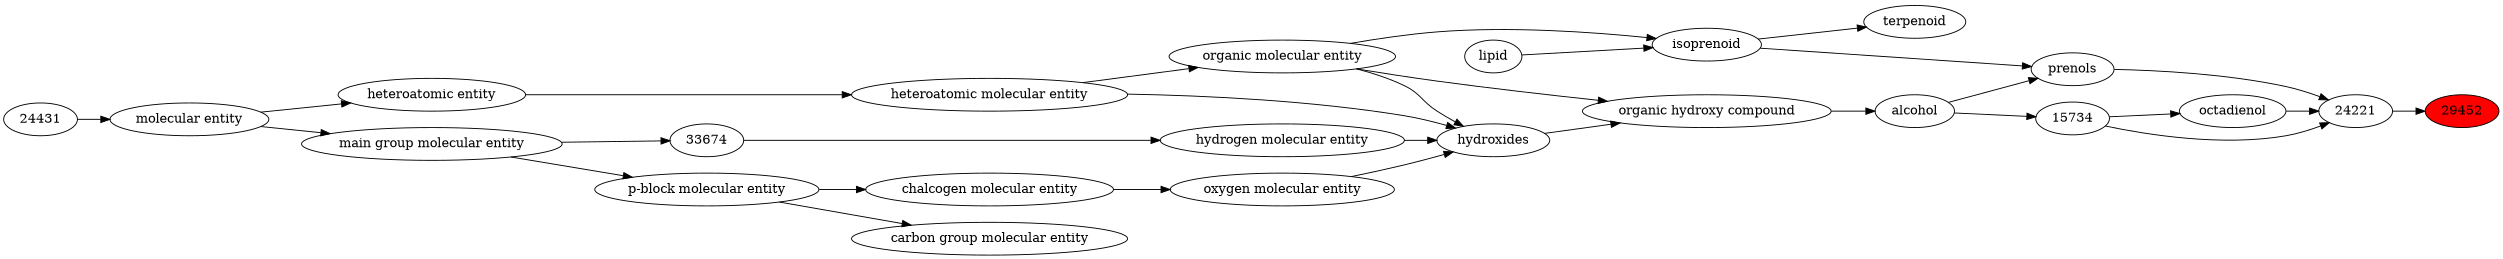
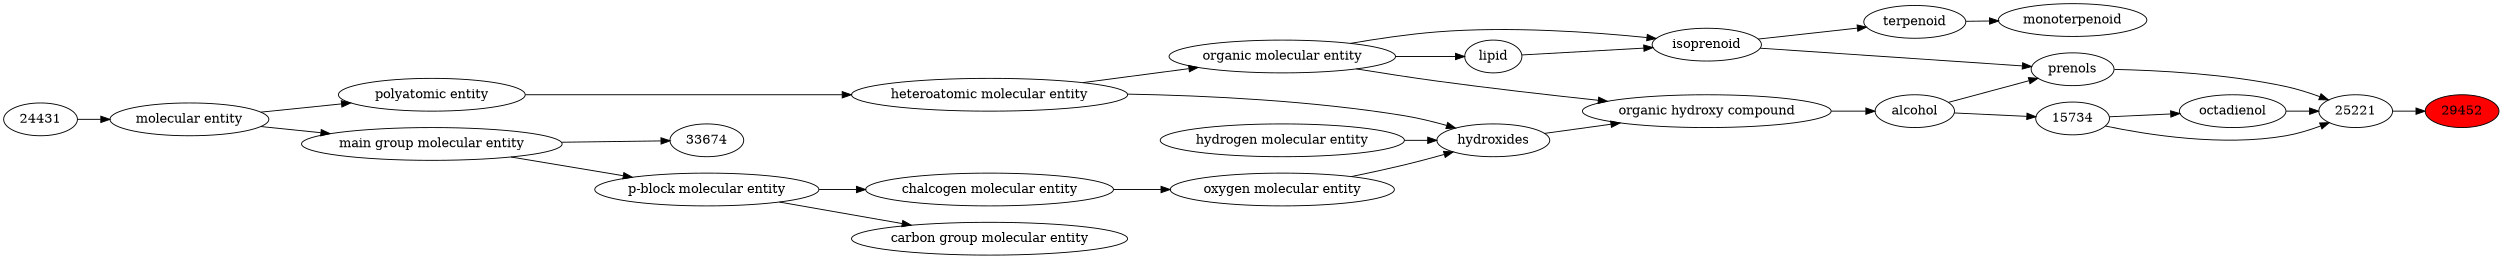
  digraph {
    rankdir=LR
    n1 [fillcolor=red label=29452 style=filled]
-   n2 [label=24221]
+   n2 [label=25221]
    n3 [label=octadienol]
    n4 [label=prenols]
+   n5 [label=monoterpenoid]
    n6 [label=15734]
    n7 [label=alcohol]
    n8 [label=isoprenoid]
    n9 [label=terpenoid]
    n10 [label="organic hydroxy compound"]
    n11 [label=lipid]
    n12 [label="organic molecular entity"]
    n13 [label=hydroxides]
    n14 [label="carbon group molecular entity"]
    n15 [label="oxygen molecular entity"]
    n16 [label="hydrogen molecular entity"]
    n17 [label="heteroatomic molecular entity"]
    n18 [label="p-block molecular entity"]
    n19 [label="chalcogen molecular entity"]
    n20 [label=33674]
-   n21 [label="heteroatomic entity"]
+   n21 [label="polyatomic entity"]
    n22 [label="main group molecular entity"]
    n23 [label="molecular entity"]
    n24 [label=24431]
    n2 -> n1
    n3 -> n2
    n4 -> n2
    n6 -> n2
    n6 -> n3
    n7 -> n4
    n7 -> n6
    n8 -> n4
    n8 -> n9
+   n9 -> n5
    n10 -> n7
    n11 -> n8
    n12 -> n8
    n12 -> n10
-   n12 -> n13
+   n12 -> n11
    n13 -> n10
    n15 -> n13
    n16 -> n13
    n17 -> n12
    n17 -> n13
    n18 -> n14
    n18 -> n19
    n19 -> n15
-   n20 -> n16
    n21 -> n17
    n22 -> n18
    n22 -> n20
    n23 -> n21
    n23 -> n22
    n24 -> n23
  }
